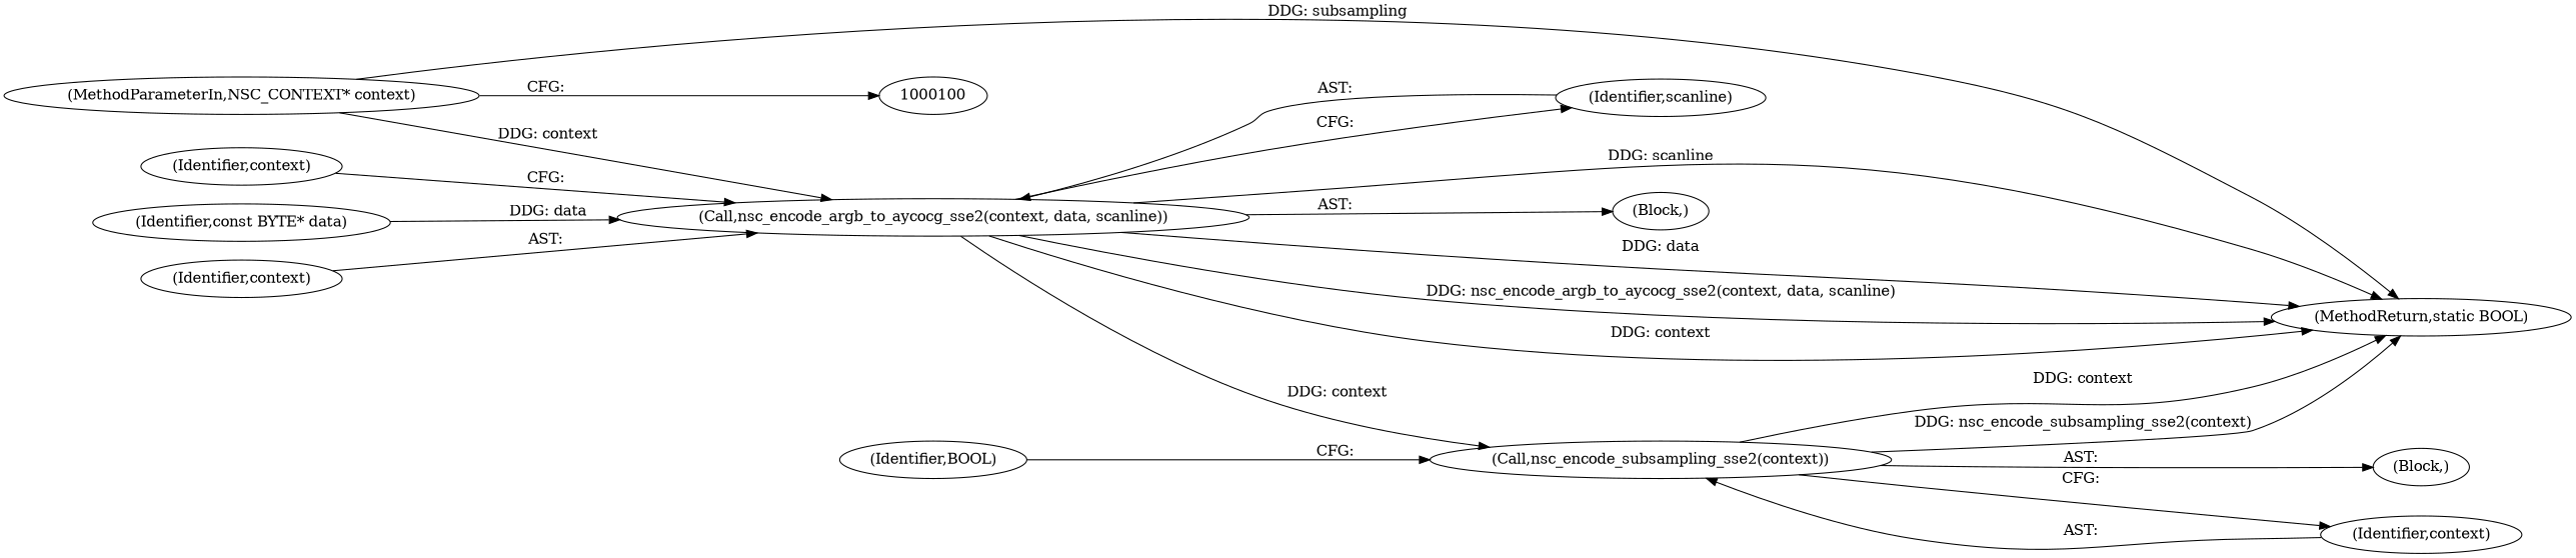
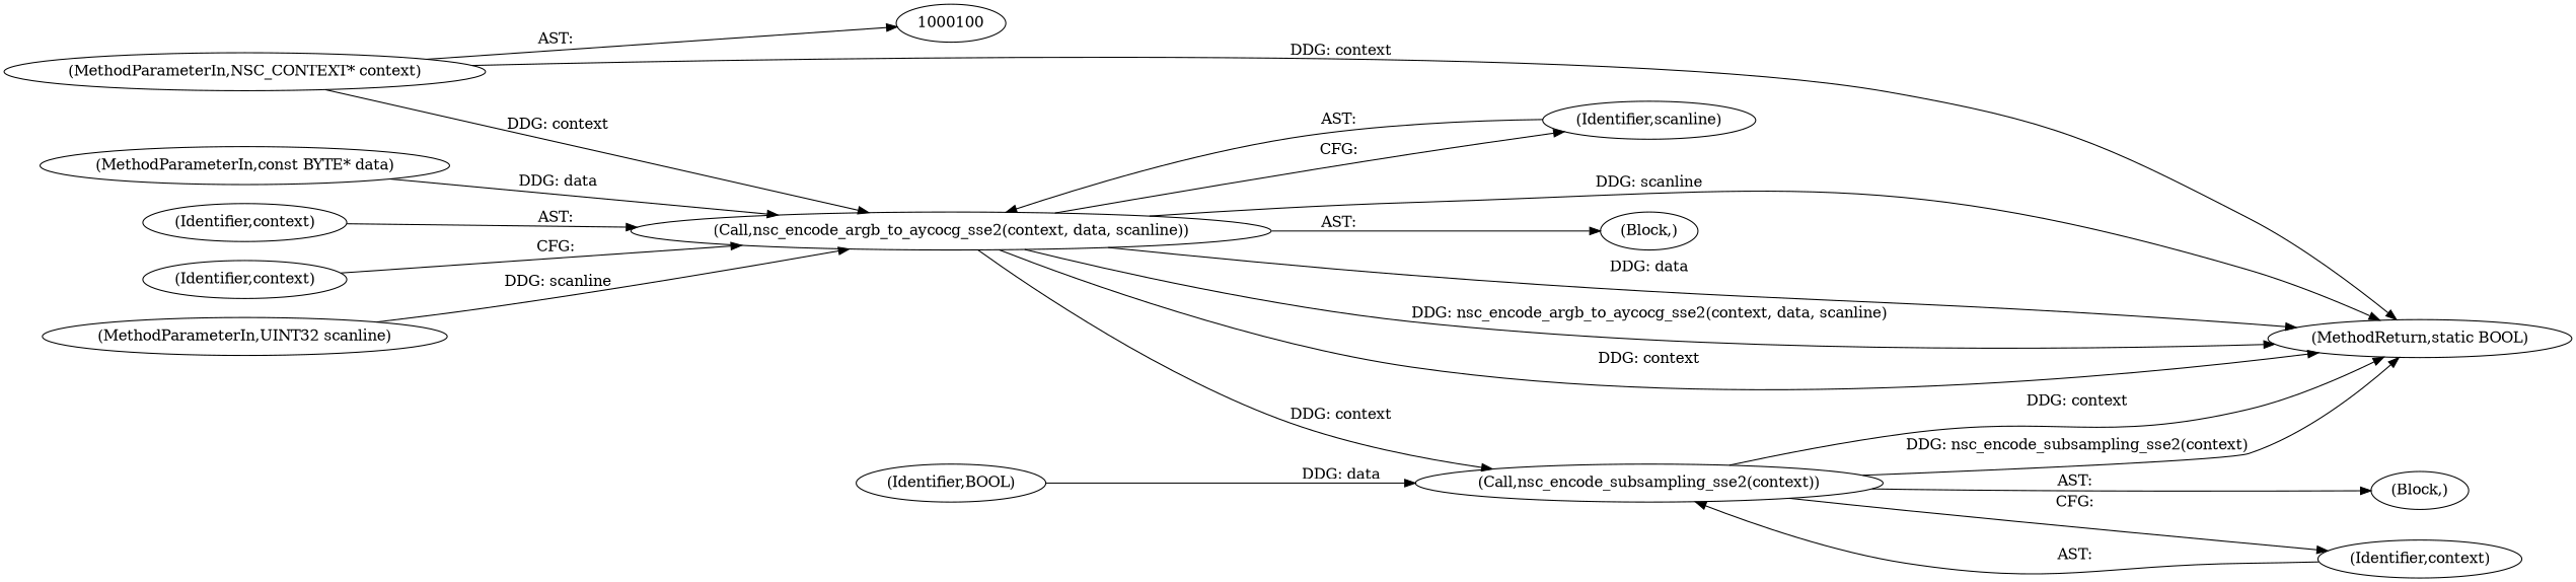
  digraph {
    rankdir=LR
    n1 [label="(MethodParameterIn,NSC_CONTEXT* context)"]
    n2 [label="(Call,nsc_encode_argb_to_aycocg_sse2(context, data, scanline))"]
    n3 [label="(MethodReturn,static BOOL)"]
    1000100
    n5 [label="(Call,nsc_encode_subsampling_sse2(context))"]
    n6 [label="(Identifier,scanline)"]
    n7 [label="(Block,)"]
    n8 [label="(Block,)"]
    n9 [label="(Identifier,context)"]
-   n10 [label="(Identifier,const BYTE* data)"]
+   n10 [label="(MethodParameterIn,const BYTE* data)"]
    n11 [label="(Identifier,context)"]
    n12 [label="(Identifier,BOOL)"]
    n13 [label="(Identifier,context)"]
+   n14 [label="(MethodParameterIn,UINT32 scanline)"]
    n1 -> n2 [label="DDG: context"]
-   n1 -> n3 [label="DDG: subsampling"]
-   n1 -> 1000100 [label="CFG: "]
+   n1 -> n3 [label="DDG: context"]
+   n1 -> 1000100 [label="AST: "]
    n2 -> n3 [label="DDG: scanline"]
    n2 -> n3 [label="DDG: data"]
    n2 -> n3 [label="DDG: nsc_encode_argb_to_aycocg_sse2(context, data, scanline)"]
    n2 -> n3 [label="DDG: context"]
    n2 -> n5 [label="DDG: context"]
    n2 -> n6 [label="CFG: "]
    n2 -> n7 [label="AST: "]
    n5 -> n3 [label="DDG: context"]
    n5 -> n3 [label="DDG: nsc_encode_subsampling_sse2(context)"]
    n5 -> n8 [label="AST: "]
    n5 -> n9 [label="CFG: "]
    n6 -> n2 [label="AST: "]
    n9 -> n5 [label="AST: "]
    n10 -> n2 [label="DDG: data"]
    n11 -> n2 [label="AST: "]
-   n12 -> n5 [label="CFG: "]
+   n12 -> n5 [label="DDG: data"]
    n13 -> n2 [label="CFG: "]
+   n14 -> n2 [label="DDG: scanline"]
  }
